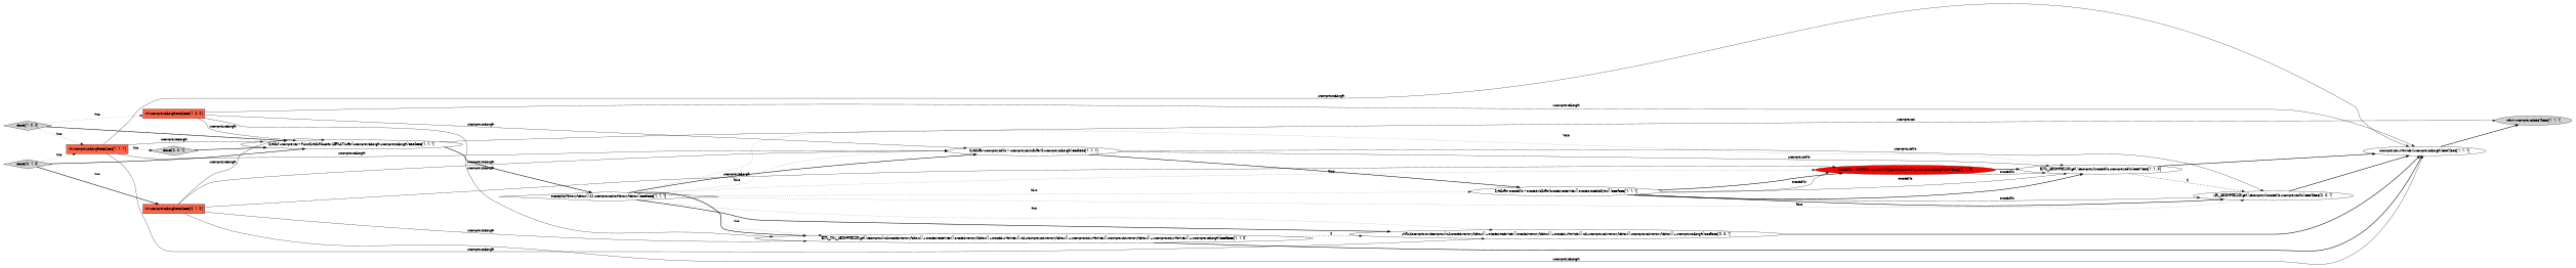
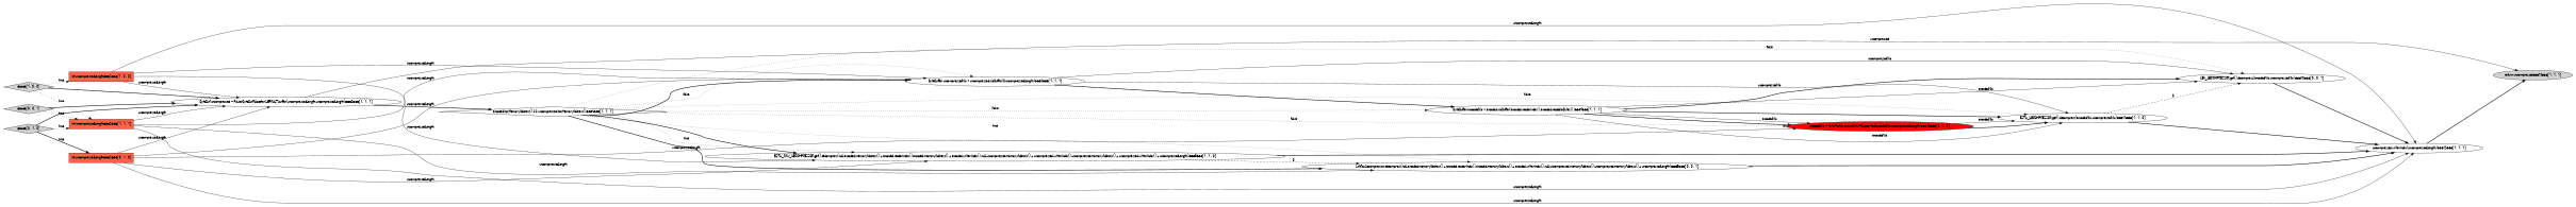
  digraph {
    fontname="Patrick Hand"
    rankdir=LR
    node [fillcolor=white fontname="Patrick Hand" shape=ellipse style=filled]
    edge [fontname="Patrick Hand" style=solid]
    n1 [fillcolor=tomato label="int uncompressedLength@@@2@@@['1', '1', '1']" shape=box]
    n2 [label="ByteBuffer uncompressedNio = uncompressed.nioBuffer(0,uncompressedLength)@@@8@@@['1', '1', '1']"]
    n3 [label="Lz4RawDecompressor.decompress(null,encoded.memoryAddress() + encoded.readerIndex(),encoded.memoryAddress() + encoded.writerIndex(),null,uncompressed.memoryAddress(),uncompressed.memoryAddress() + uncompressedLength)@@@5@@@['0', '0', '1']"]
    n4 [label="uncompressed.writerIndex(uncompressedLength)@@@12@@@['1', '1', '1']"]
    n5 [label="ByteBuf uncompressed = PulsarByteBufAllocator.DEFAULT.buffer(uncompressedLength,uncompressedLength)@@@3@@@['1', '1', '1']"]
    n6 [label="LZ4_DECOMPRESSOR.get().decompress(encodedNio,uncompressedNio)@@@10@@@['0', '0', '1']"]
    n7 [label="ZSTD_DECOMPRESSOR.get().decompress(encodedNio,uncompressedNio)@@@11@@@['1', '1', '0']"]
    n8 [label="ByteBuffer encodedNio = encoded.nioBuffer(encoded.readerIndex(),encoded.readableBytes())@@@9@@@['1', '1', '1']"]
    n9 [fillcolor=lightgray label="return uncompressed@@@13@@@['1', '1', '1']"]
    n10 [label="encoded.hasMemoryAddress() && uncompressed.hasMemoryAddress()@@@4@@@['1', '1', '1']" shape=diamond]
    n11 [fillcolor=tomato label="int uncompressedLength@@@2@@@['0', '1', '0']" shape=box]
    n12 [fillcolor=red label="encodedNio = AirliftUtils.ensureAirliftSupported(encodedNio,uncompressedLength)@@@10@@@['0', '1', '0']"]
    n13 [label="ZSTD_RAW_DECOMPRESSOR.get().decompress(null,encoded.memoryAddress() + encoded.readerIndex(),encoded.memoryAddress() + encoded.writerIndex(),null,uncompressed.memoryAddress() + uncompressed.writerIndex(),uncompressed.memoryAddress() + uncompressed.writerIndex() + uncompressedLength)@@@5@@@['1', '1', '0']"]
    n14 [fillcolor=lightgray label="decode['1', '0', '0']" shape=diamond]
    n15 [fillcolor=tomato label="int uncompressedLength@@@2@@@['1', '0', '0']" shape=box]
    n16 [fillcolor=lightgray label="decode['0', '0', '1']" shape=diamond]
    n17 [fillcolor=lightgray label="decode['0', '1', '0']" shape=diamond]
    n1 -> n2 [label=uncompressedLength]
    n1 -> n3 [label=uncompressedLength]
    n1 -> n4 [label=uncompressedLength]
    n1 -> n5 [label=uncompressedLength]
    n2 -> n6 [label=uncompressedNio]
    n2 -> n7 [label=uncompressedNio]
    n2 -> n8 [style=bold]
    n3 -> n4 [style=bold]
    n4 -> n9 [style=bold]
    n5 -> n9 [label=uncompressed]
    n5 -> n10 [style=bold]
    n6 -> n4 [style=bold]
    n7 -> n4 [style=bold]
    n7 -> n6 [label=0 style=dashed]
    n8 -> n6 [label=encodedNio]
    n8 -> n6 [style=bold]
    n8 -> n7 [label=encodedNio]
    n8 -> n7 [style=bold]
    n8 -> n12 [style=bold]
    n8 -> n12 [label=encodedNio]
    n10 -> n2 [style=bold]
    n10 -> n2 [label=false style=dotted]
    n10 -> n3 [style=bold]
    n10 -> n3 [label=true style=dotted]
    n10 -> n6 [label=false style=dotted]
    n10 -> n7 [label=false style=dotted]
    n10 -> n8 [label=false style=dotted]
    n10 -> n12 [label=false style=dotted]
    n10 -> n13 [style=bold]
    n10 -> n13 [label=true style=dotted]
    n11 -> n2 [label=uncompressedLength]
    n11 -> n4 [label=uncompressedLength]
    n11 -> n5 [label=uncompressedLength]
    n11 -> n12 [label=uncompressedLength]
    n11 -> n13 [label=uncompressedLength]
    n12 -> n7 [style=bold]
    n12 -> n7 [label=encodedNio]
    n13 -> n3 [label=0 style=dashed]
    n13 -> n4 [style=bold]
    n14 -> n1 [label=true style=dotted]
    n14 -> n5 [style=bold]
    n14 -> n15 [label=true style=dotted]
    n15 -> n2 [label=uncompressedLength]
    n15 -> n4 [label=uncompressedLength]
    n15 -> n5 [label=uncompressedLength]
    n15 -> n13 [label=uncompressedLength]
-   n1 -> n16 [label=true style=dotted]
+   n16 -> n1 [label=true style=dotted]
    n16 -> n5 [style=bold]
    n17 -> n1 [label=true style=dotted]
    n17 -> n5 [style=bold]
    n17 -> n11 [label=true style=bold]
  }
